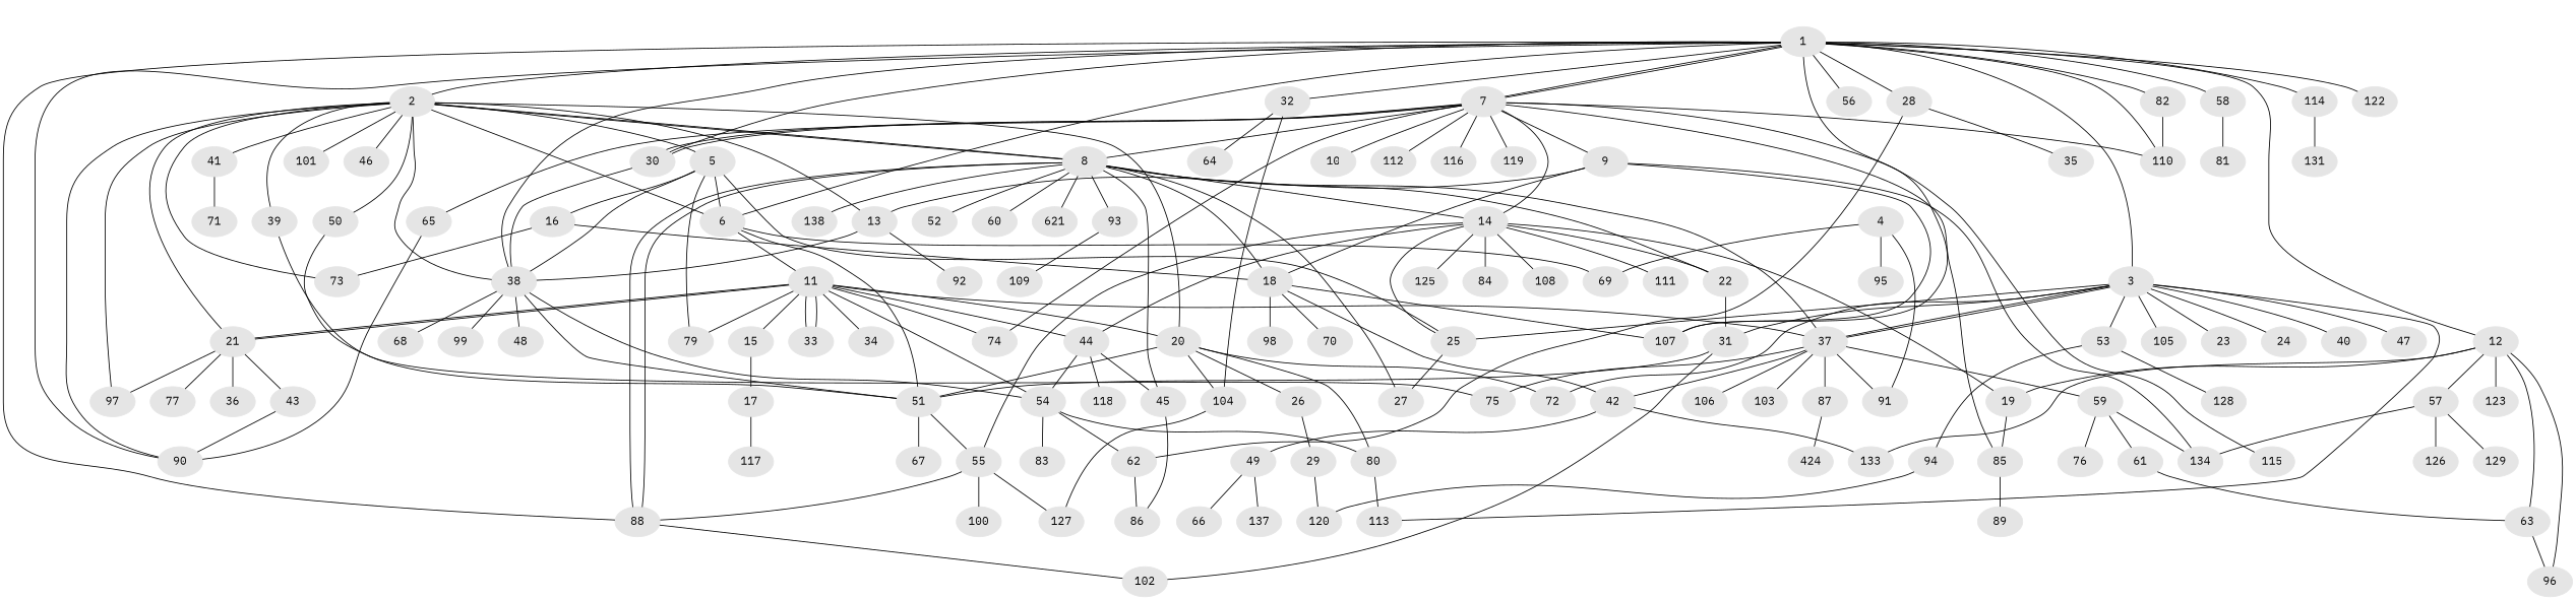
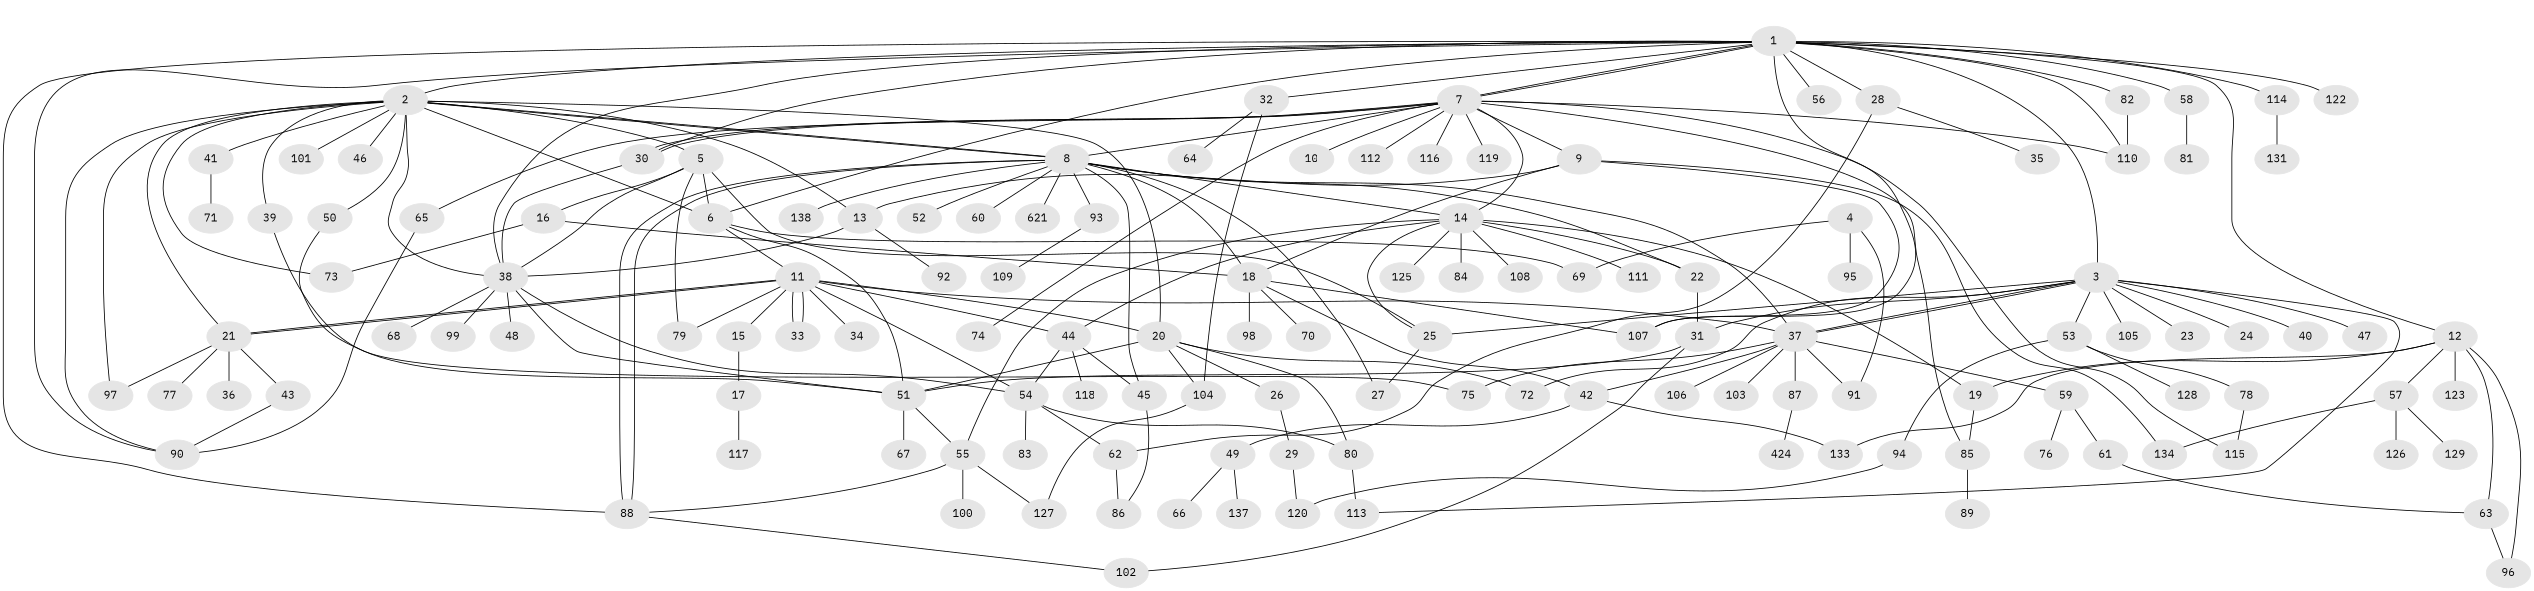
  graph {
    fontname="IBM Plex Mono"
    node [color=gray90 fontname="IBM Plex Mono" style=filled]
    edge [fontname="IBM Plex Mono"]
    1
    2
    3
    6
    7
    12
    28
    30
    32
    38
    56
    58
    82
    88
    90
    107
    110
    114
    122
    5
    8
    13
    20
    21
    39
    41
    46
    50
    73
    101
    97
    23
    24
    25
    31
    37
    40
    47
    53
    72
    105
    113
    4
    69
    91
    95
    11
    51
    9
    10
    14
    65
    74
    85
    112
    115
    116
    119
    19
    57
    63
    96
    123
    133
    35
    62
    104
    64
    54
    48
    68
    99
    81
    102
    131
    16
    79
    18
    22
    27
    45
    52
    60
    93
    n85 [label=621]
    n86 [label=138]
    92
    26
    80
    36
    43
    77
    75
    71
    42
    59
    87
    103
    106
+   78
    94
    128
    15
    33
    34
    44
    55
    67
    134
    84
    108
    111
    125
    89
    70
    98
    86
    109
    17
    118
    83
    126
    129
    100
    127
    117
    49
    29
    120
    61
    76
    n132 [label=424]
    66
    n134 [label=137]
    1 -- 2
    1 -- 3
    1 -- 6
    1 -- 7
    1 -- 7
    1 -- 12
    1 -- 28
    1 -- 30
    1 -- 32
    1 -- 38
    1 -- 56
    1 -- 58
    1 -- 82
    1 -- 88
    1 -- 90
    1 -- 107
    1 -- 110
    1 -- 114
    1 -- 122
    2 -- 6
    2 -- 38
    2 -- 90
    2 -- 5
    2 -- 8
    2 -- 8
    2 -- 13
    2 -- 20
    2 -- 21
    2 -- 39
    2 -- 41
    2 -- 46
    2 -- 50
    2 -- 73
    2 -- 101
    2 -- 97
    3 -- 23
    3 -- 24
    3 -- 25
    3 -- 31
    3 -- 37
    3 -- 37
    3 -- 40
    3 -- 47
    3 -- 53
    3 -- 72
    3 -- 105
    3 -- 113
    6 -- 69
    6 -- 11
    6 -- 51
    7 -- 30
    7 -- 30
    7 -- 110
    7 -- 8
    7 -- 9
    7 -- 10
    7 -- 14
    7 -- 65
    7 -- 74
    7 -- 85
    7 -- 112
    7 -- 115
    7 -- 116
    7 -- 119
    12 -- 19
    12 -- 57
    12 -- 63
    12 -- 96
    12 -- 123
    12 -- 133
    28 -- 35
    28 -- 62
    30 -- 38
    32 -- 104
    32 -- 64
    38 -- 51
    38 -- 54
    38 -- 48
    38 -- 68
    38 -- 99
    58 -- 81
    82 -- 110
    88 -- 102
    114 -- 131
    5 -- 6
    5 -- 38
    5 -- 25
    5 -- 16
    5 -- 79
    8 -- 88
    8 -- 88
    8 -- 37
    8 -- 14
    8 -- 18
    8 -- 22
    8 -- 27
    8 -- 45
    8 -- 52
    8 -- 60
    8 -- 93
    8 -- n85
    8 -- n86
    13 -- 38
    13 -- 92
    20 -- 72
    20 -- 51
    20 -- 104
    20 -- 26
    20 -- 80
    21 -- 97
    21 -- 36
    21 -- 43
    21 -- 77
    39 -- 75
    41 -- 71
    50 -- 51
    25 -- 27
    31 -- 51
    31 -- 102
    37 -- 91
    37 -- 75
    37 -- 42
    37 -- 59
    37 -- 87
    37 -- 103
    37 -- 106
+   53 -- 78
    53 -- 94
    53 -- 128
    4 -- 69
    4 -- 91
    4 -- 95
    11 -- 20
    11 -- 21
    11 -- 21
    11 -- 37
-   11 -- 74
    11 -- 54
    11 -- 79
    11 -- 15
    11 -- 33
    11 -- 33
    11 -- 34
    11 -- 44
    51 -- 55
    51 -- 67
    9 -- 107
    9 -- 13
    9 -- 18
    9 -- 134
    14 -- 25
    14 -- 19
    14 -- 22
    14 -- 44
    14 -- 55
    14 -- 84
    14 -- 108
    14 -- 111
    14 -- 125
    65 -- 90
    85 -- 89
    19 -- 85
    57 -- 134
    57 -- 126
    57 -- 129
    63 -- 96
    62 -- 86
    104 -- 127
    54 -- 62
    54 -- 80
    54 -- 83
    16 -- 73
    16 -- 18
    18 -- 107
    18 -- 42
    18 -- 70
    18 -- 98
    22 -- 31
    45 -- 86
    93 -- 109
    26 -- 29
    80 -- 113
    43 -- 90
    42 -- 133
    42 -- 49
-   59 -- 134
    59 -- 61
    59 -- 76
    87 -- n132
+   78 -- 115
    94 -- 120
    15 -- 17
    44 -- 54
    44 -- 45
    44 -- 118
    55 -- 88
    55 -- 100
    55 -- 127
    17 -- 117
    49 -- 66
    49 -- n134
    29 -- 120
    61 -- 63
  }
